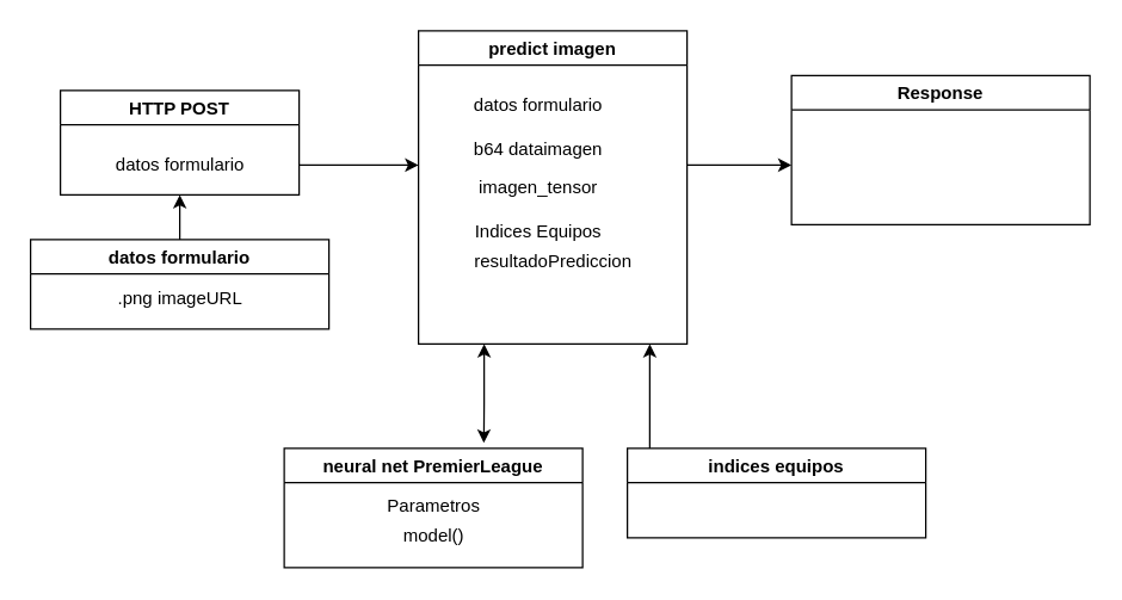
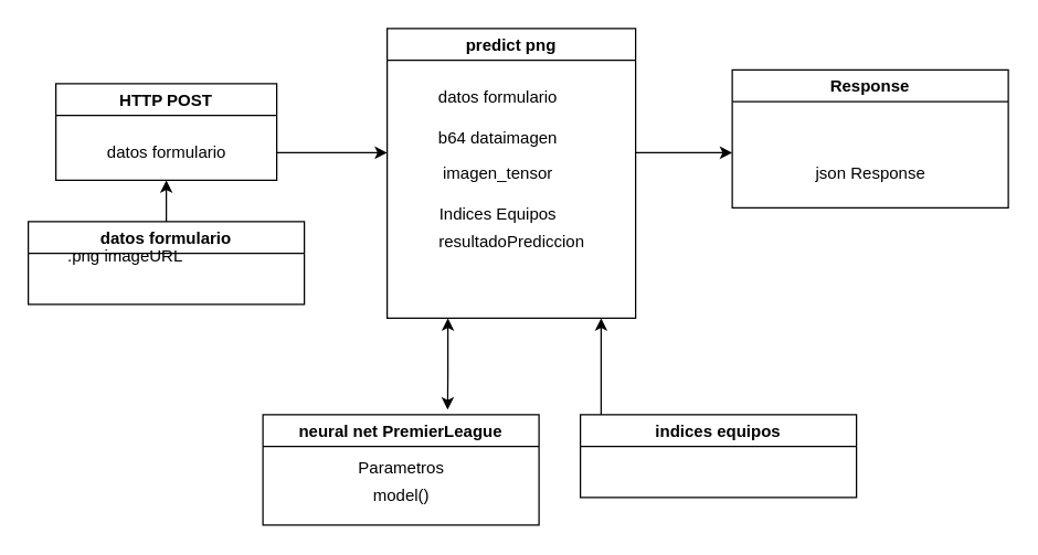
  <mxCell id="0" />
  <mxCell id="1" parent="0" />
- <mxCell id="2" value="predict imagen" style="swimlane;" vertex="1" parent="1"><mxGeometry x="280" y="20" width="180" height="210" as="geometry" /></mxCell>
+ <mxCell id="2" value="predict png" style="swimlane;" vertex="1" parent="1"><mxGeometry x="280" y="20" width="180" height="210" as="geometry" /></mxCell>
  <mxCell id="3" value="b64 dataimagen" style="text;html=1;align=center;verticalAlign=middle;resizable=0;points=[];autosize=1;strokeColor=none;fillColor=none;" vertex="1" parent="2"><mxGeometry x="25" y="65" width="110" height="30" as="geometry" /></mxCell>
  <mxCell id="4" value="imagen_tensor" style="text;html=1;align=center;verticalAlign=middle;resizable=0;points=[];autosize=1;strokeColor=none;fillColor=none;" vertex="1" parent="2"><mxGeometry x="30" y="90" width="100" height="30" as="geometry" /></mxCell>
  <mxCell id="5" value="resultadoPrediccion" style="text;html=1;align=center;verticalAlign=middle;resizable=0;points=[];autosize=1;strokeColor=none;fillColor=none;" vertex="1" parent="2"><mxGeometry x="25" y="140" width="130" height="30" as="geometry" /></mxCell>
  <mxCell id="6" value="Indices Equipos" style="text;html=1;align=center;verticalAlign=middle;resizable=0;points=[];autosize=1;strokeColor=none;fillColor=none;" vertex="1" parent="2"><mxGeometry x="25" y="120" width="110" height="30" as="geometry" /></mxCell>
  <mxCell id="7" value="datos formulario" style="text;html=1;align=center;verticalAlign=middle;resizable=0;points=[];autosize=1;strokeColor=none;fillColor=none;" vertex="1" parent="2"><mxGeometry x="25" y="35" width="110" height="30" as="geometry" /></mxCell>
  <mxCell id="8" value="" style="edgeStyle=elbowEdgeStyle;elbow=vertical;endArrow=classic;html=1;rounded=0;entryX=0.669;entryY=-0.046;entryDx=0;entryDy=0;entryPerimeter=0;startArrow=classic;startFill=1;" edge="1" parent="2" target="16"><mxGeometry width="50" height="50" relative="1" as="geometry"><mxPoint x="44" y="210" as="sourcePoint" /><mxPoint x="50" y="270" as="targetPoint" /><Array as="points"><mxPoint x="50" y="250" /></Array></mxGeometry></mxCell>
  <mxCell id="9" value="datos formulario" style="swimlane;" vertex="1" parent="1"><mxGeometry x="20" y="160" width="200" height="60" as="geometry" /></mxCell>
- <mxCell id="10" value=".png imageURL" style="text;html=1;align=center;verticalAlign=middle;resizable=0;points=[];autosize=1;strokeColor=none;fillColor=none;" vertex="1" parent="9"><mxGeometry x="45" y="25" width="110" height="30" as="geometry" /></mxCell>
+ <mxCell id="10" value=".png imageURL" style="text;html=1;align=center;verticalAlign=middle;resizable=0;points=[];autosize=1;strokeColor=none;fillColor=none;" vertex="1" parent="9"><mxGeometry x="15" y="10" width="110" height="30" as="geometry" /></mxCell>
  <mxCell id="11" value="indices equipos" style="swimlane;" vertex="1" parent="1"><mxGeometry x="420" y="300" width="200" height="60" as="geometry" /></mxCell>
  <mxCell id="12" value="Response" style="swimlane;" vertex="1" parent="1"><mxGeometry x="530" y="50" width="200" height="100" as="geometry" /></mxCell>
+ <mxCell id="13" value="json Response" style="text;html=1;align=center;verticalAlign=middle;resizable=0;points=[];autosize=1;strokeColor=none;fillColor=none;" vertex="1" parent="12"><mxGeometry x="50" y="60" width="100" height="30" as="geometry" /></mxCell>
  <mxCell id="14" value="HTTP POST" style="swimlane;" vertex="1" parent="1"><mxGeometry x="40" y="60" width="160" height="70" as="geometry" /></mxCell>
  <mxCell id="15" value="datos formulario" style="text;html=1;align=center;verticalAlign=middle;resizable=0;points=[];autosize=1;strokeColor=none;fillColor=none;" vertex="1" parent="14"><mxGeometry x="25" y="35" width="110" height="30" as="geometry" /></mxCell>
  <mxCell id="16" value="neural net PremierLeague" style="swimlane;" vertex="1" parent="1"><mxGeometry x="190" y="300" width="200" height="80" as="geometry" /></mxCell>
  <mxCell id="17" value="Parametros" style="text;html=1;align=center;verticalAlign=middle;resizable=0;points=[];autosize=1;strokeColor=none;fillColor=none;" vertex="1" parent="16"><mxGeometry x="55" y="24" width="90" height="30" as="geometry" /></mxCell>
  <mxCell id="18" value="model()" style="text;html=1;align=center;verticalAlign=middle;resizable=0;points=[];autosize=1;strokeColor=none;fillColor=none;" vertex="1" parent="16"><mxGeometry x="70" y="44" width="60" height="30" as="geometry" /></mxCell>
  <mxCell id="19" value="" style="endArrow=classic;html=1;rounded=0;entryX=0.5;entryY=1;entryDx=0;entryDy=0;" edge="1" parent="1" target="14"><mxGeometry width="50" height="50" relative="1" as="geometry"><mxPoint x="120" y="160" as="sourcePoint" /><mxPoint x="170" y="110" as="targetPoint" /></mxGeometry></mxCell>
  <mxCell id="20" value="" style="endArrow=classic;html=1;rounded=0;" edge="1" parent="1"><mxGeometry width="50" height="50" relative="1" as="geometry"><mxPoint x="200" y="110" as="sourcePoint" /><mxPoint x="280" y="110" as="targetPoint" /></mxGeometry></mxCell>
  <mxCell id="21" value="" style="endArrow=classic;html=1;rounded=0;" edge="1" parent="1"><mxGeometry width="50" height="50" relative="1" as="geometry"><mxPoint x="460" y="110" as="sourcePoint" /><mxPoint x="530" y="110" as="targetPoint" /></mxGeometry></mxCell>
  <mxCell id="22" value="" style="endArrow=classic;html=1;rounded=0;" edge="1" parent="1"><mxGeometry width="50" height="50" relative="1" as="geometry"><mxPoint x="435" y="300" as="sourcePoint" /><mxPoint x="435" y="230" as="targetPoint" /></mxGeometry></mxCell>
